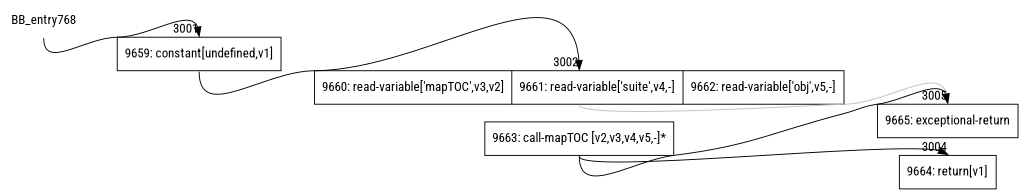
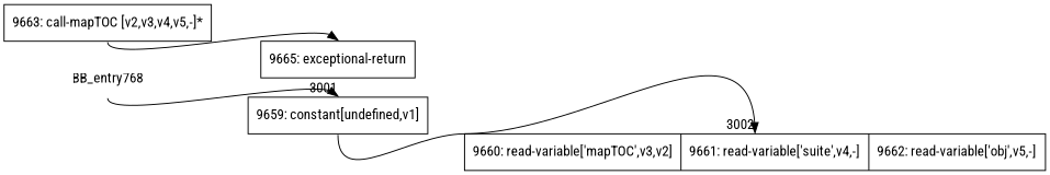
  digraph {
    fontname="Roboto Condensed"
    rankdir=LR
    node [fontname="Roboto Condensed" shape=record]
    edge [fontname="Roboto Condensed" headport=n tailport=s]
    n1 [label=BB_entry768 shape=none]
    n2 [label="{9659: constant[undefined,v1]}"]
    n3 [label="{9660: read-variable['mapTOC',v3,v2]|9661: read-variable['suite',v4,-]|9662: read-variable['obj',v5,-]}"]
    n4 [label="{9665: exceptional-return}"]
    n5 [label="{9663: call-mapTOC [v2,v3,v4,v5,-]*}"]
-   n6 [label="{9664: return[v1]}"]
    n1 -> n2 [headlabel="    3001"]
    n2 -> n3 [headlabel="      3002"]
-   n3 -> n4 [color=gray headlabel="      3005"]
    n5 -> n4 [color=black]
-   n5 -> n6 [headlabel="      3004"]
  }
